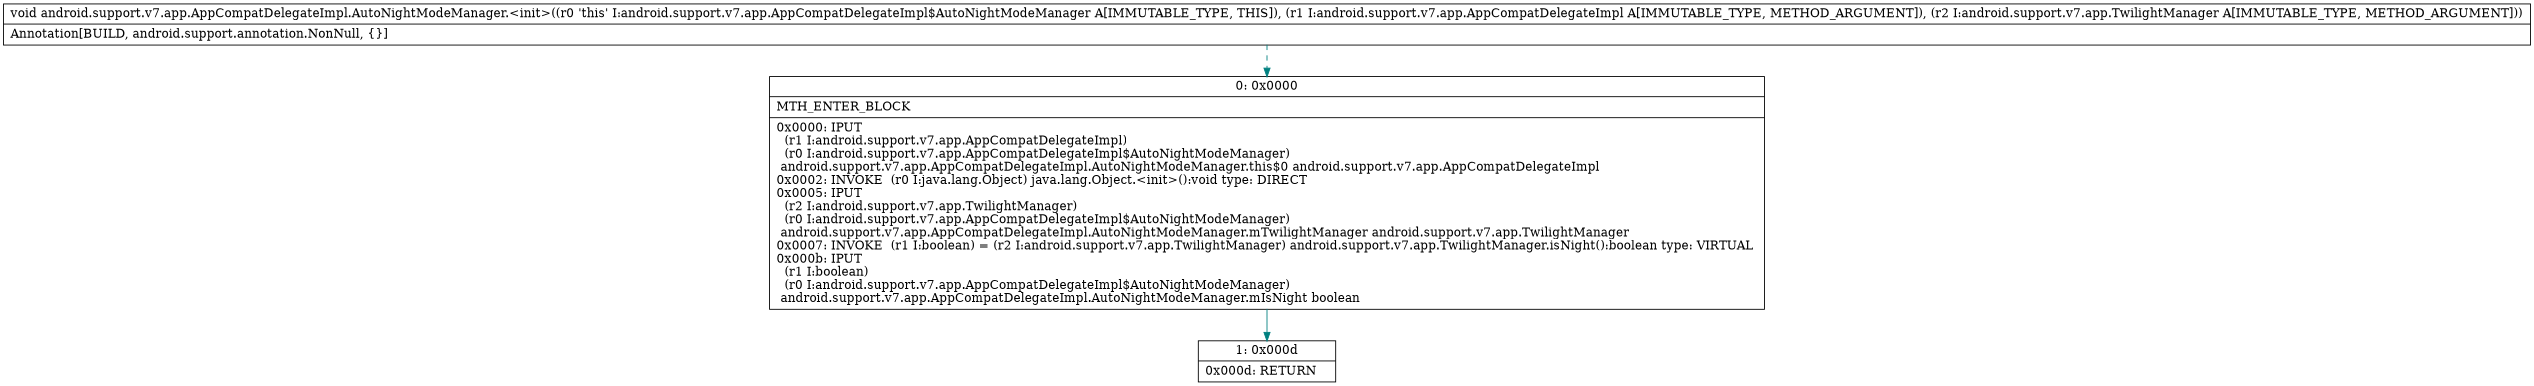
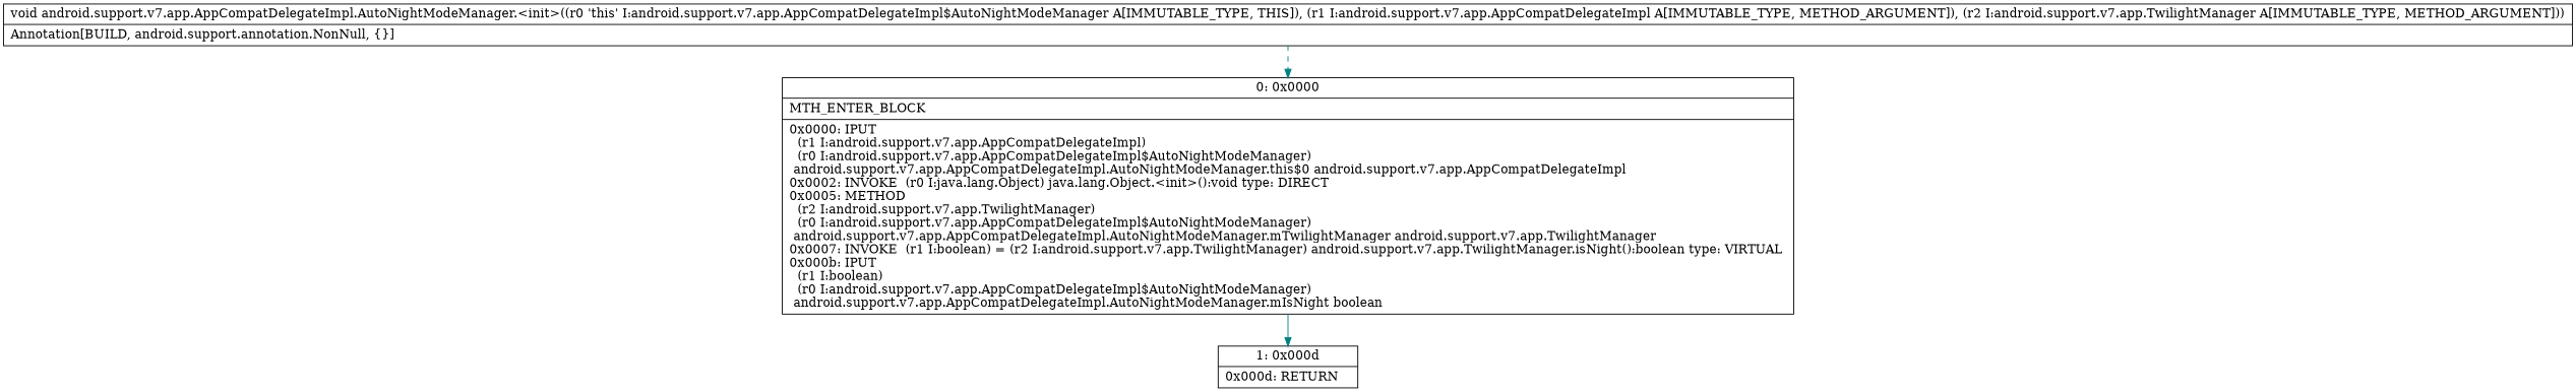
  digraph {
    node [shape=record]
    edge [color=teal]
-   n1 [label="{0\:\ 0x0000|MTH_ENTER_BLOCK\l|0x0000: IPUT  \l  (r1 I:android.support.v7.app.AppCompatDelegateImpl)\l  (r0 I:android.support.v7.app.AppCompatDelegateImpl$AutoNightModeManager)\l android.support.v7.app.AppCompatDelegateImpl.AutoNightModeManager.this$0 android.support.v7.app.AppCompatDelegateImpl \l0x0002: INVOKE  (r0 I:java.lang.Object) java.lang.Object.\<init\>():void type: DIRECT \l0x0005: IPUT  \l  (r2 I:android.support.v7.app.TwilightManager)\l  (r0 I:android.support.v7.app.AppCompatDelegateImpl$AutoNightModeManager)\l android.support.v7.app.AppCompatDelegateImpl.AutoNightModeManager.mTwilightManager android.support.v7.app.TwilightManager \l0x0007: INVOKE  (r1 I:boolean) = (r2 I:android.support.v7.app.TwilightManager) android.support.v7.app.TwilightManager.isNight():boolean type: VIRTUAL \l0x000b: IPUT  \l  (r1 I:boolean)\l  (r0 I:android.support.v7.app.AppCompatDelegateImpl$AutoNightModeManager)\l android.support.v7.app.AppCompatDelegateImpl.AutoNightModeManager.mIsNight boolean \l}"]
+   n1 [label="{0\:\ 0x0000|MTH_ENTER_BLOCK\l|0x0000: IPUT  \l  (r1 I:android.support.v7.app.AppCompatDelegateImpl)\l  (r0 I:android.support.v7.app.AppCompatDelegateImpl$AutoNightModeManager)\l android.support.v7.app.AppCompatDelegateImpl.AutoNightModeManager.this$0 android.support.v7.app.AppCompatDelegateImpl \l0x0002: INVOKE  (r0 I:java.lang.Object) java.lang.Object.\<init\>():void type: DIRECT \l0x0005: METHOD  \l  (r2 I:android.support.v7.app.TwilightManager)\l  (r0 I:android.support.v7.app.AppCompatDelegateImpl$AutoNightModeManager)\l android.support.v7.app.AppCompatDelegateImpl.AutoNightModeManager.mTwilightManager android.support.v7.app.TwilightManager \l0x0007: INVOKE  (r1 I:boolean) = (r2 I:android.support.v7.app.TwilightManager) android.support.v7.app.TwilightManager.isNight():boolean type: VIRTUAL \l0x000b: IPUT  \l  (r1 I:boolean)\l  (r0 I:android.support.v7.app.AppCompatDelegateImpl$AutoNightModeManager)\l android.support.v7.app.AppCompatDelegateImpl.AutoNightModeManager.mIsNight boolean \l}"]
    n2 [label="{1\:\ 0x000d|0x000d: RETURN   \l}"]
    n3 [label="{void android.support.v7.app.AppCompatDelegateImpl.AutoNightModeManager.\<init\>((r0 'this' I:android.support.v7.app.AppCompatDelegateImpl$AutoNightModeManager A[IMMUTABLE_TYPE, THIS]), (r1 I:android.support.v7.app.AppCompatDelegateImpl A[IMMUTABLE_TYPE, METHOD_ARGUMENT]), (r2 I:android.support.v7.app.TwilightManager A[IMMUTABLE_TYPE, METHOD_ARGUMENT]))  | Annotation[BUILD, android.support.annotation.NonNull, \{\}]\l}"]
    n1 -> n2 [style=solid]
    n3 -> n1 [style=dashed]
  }
